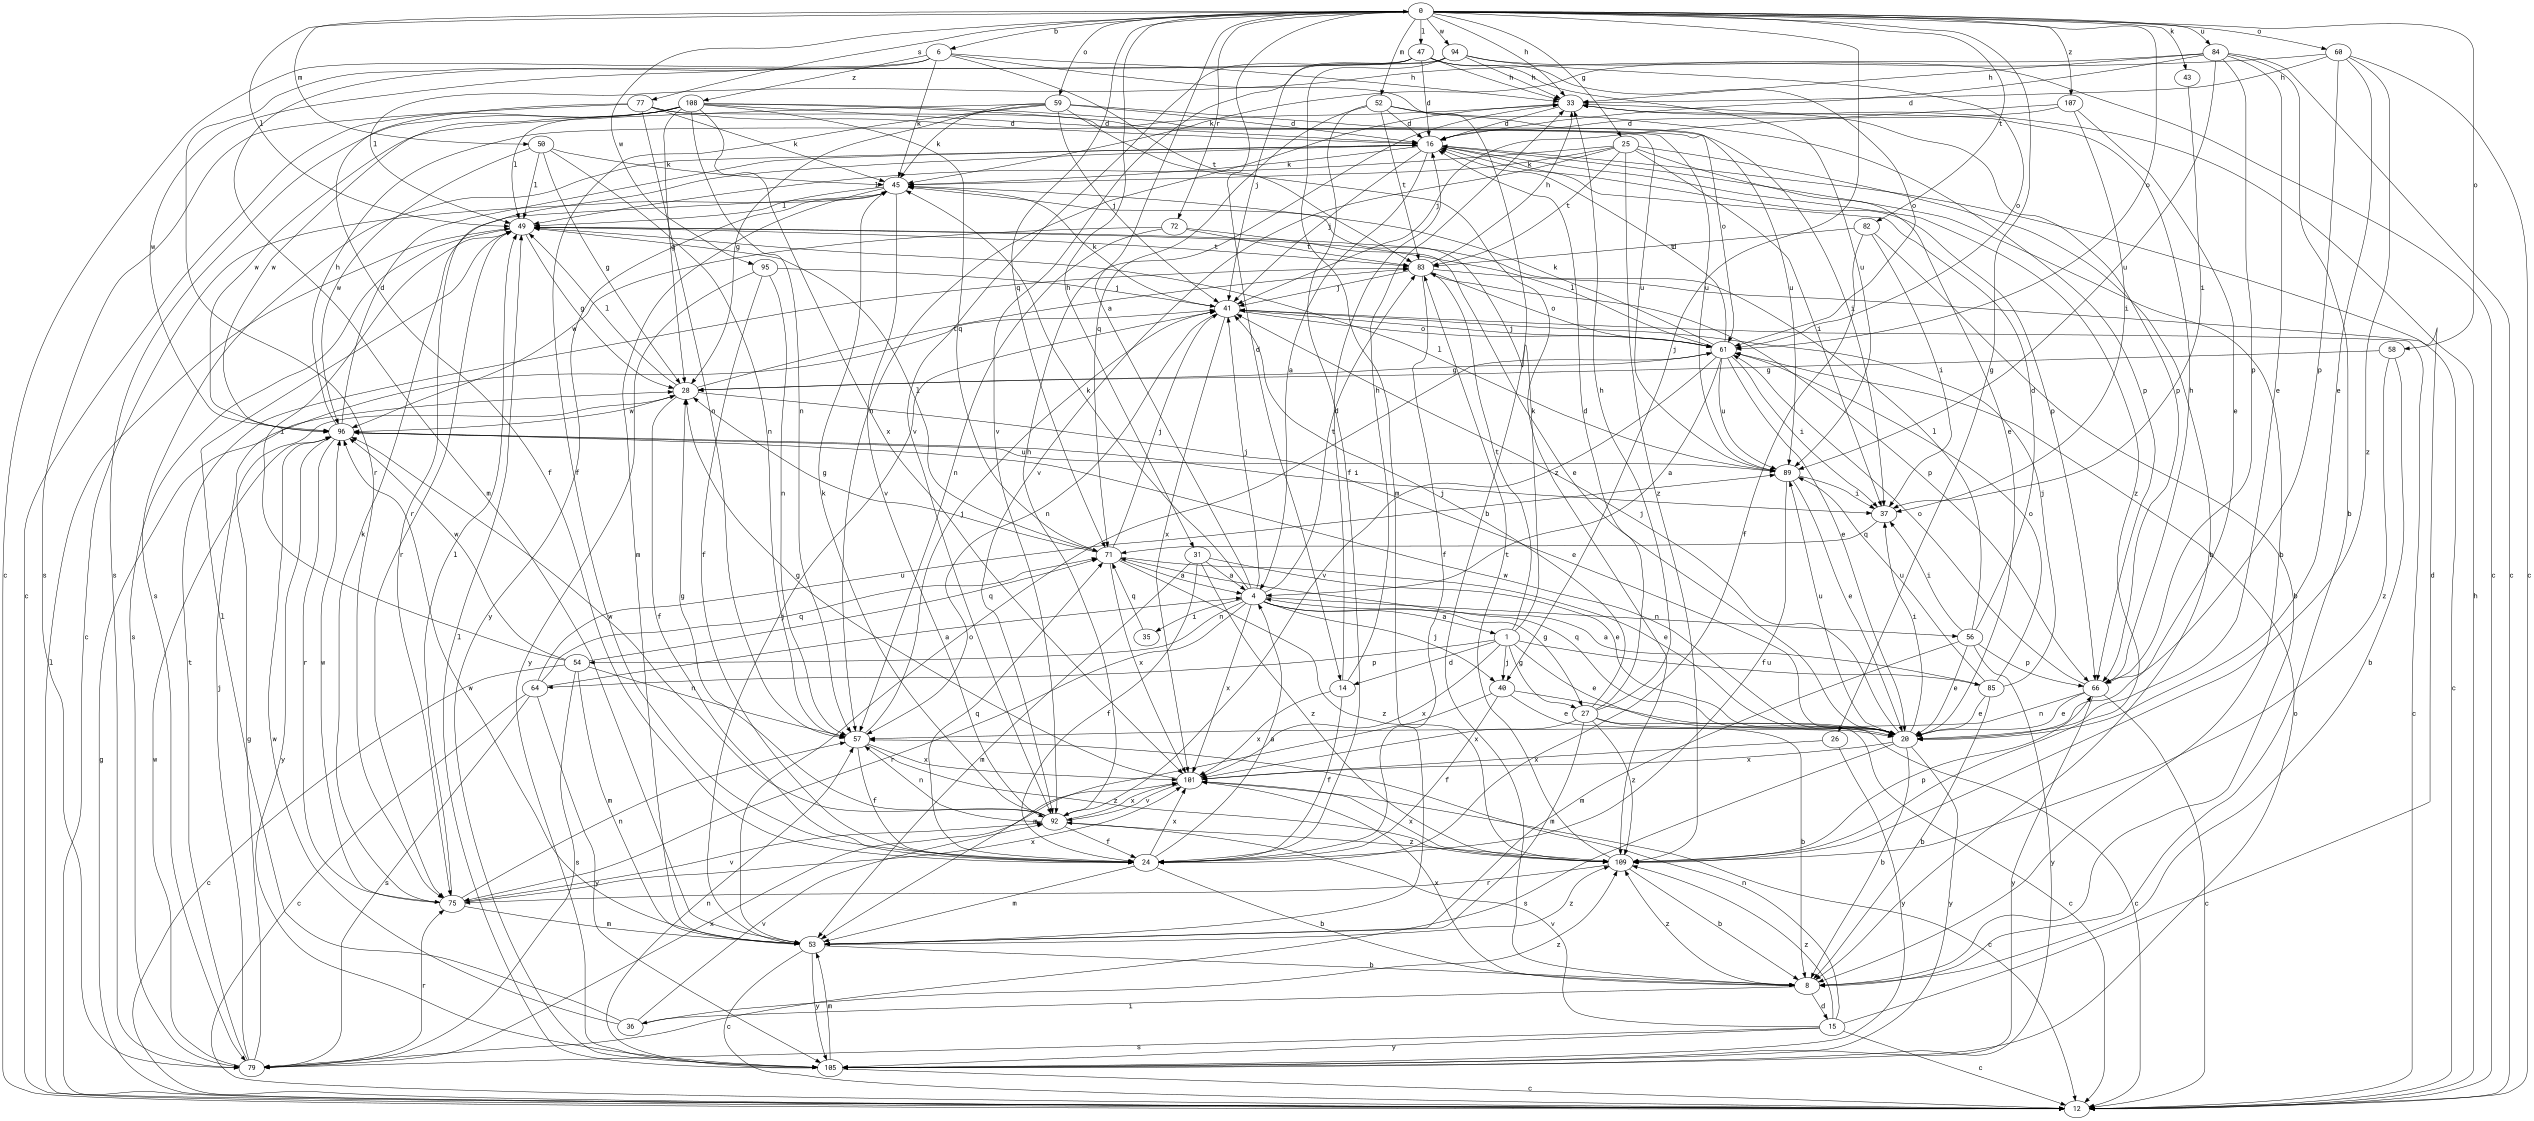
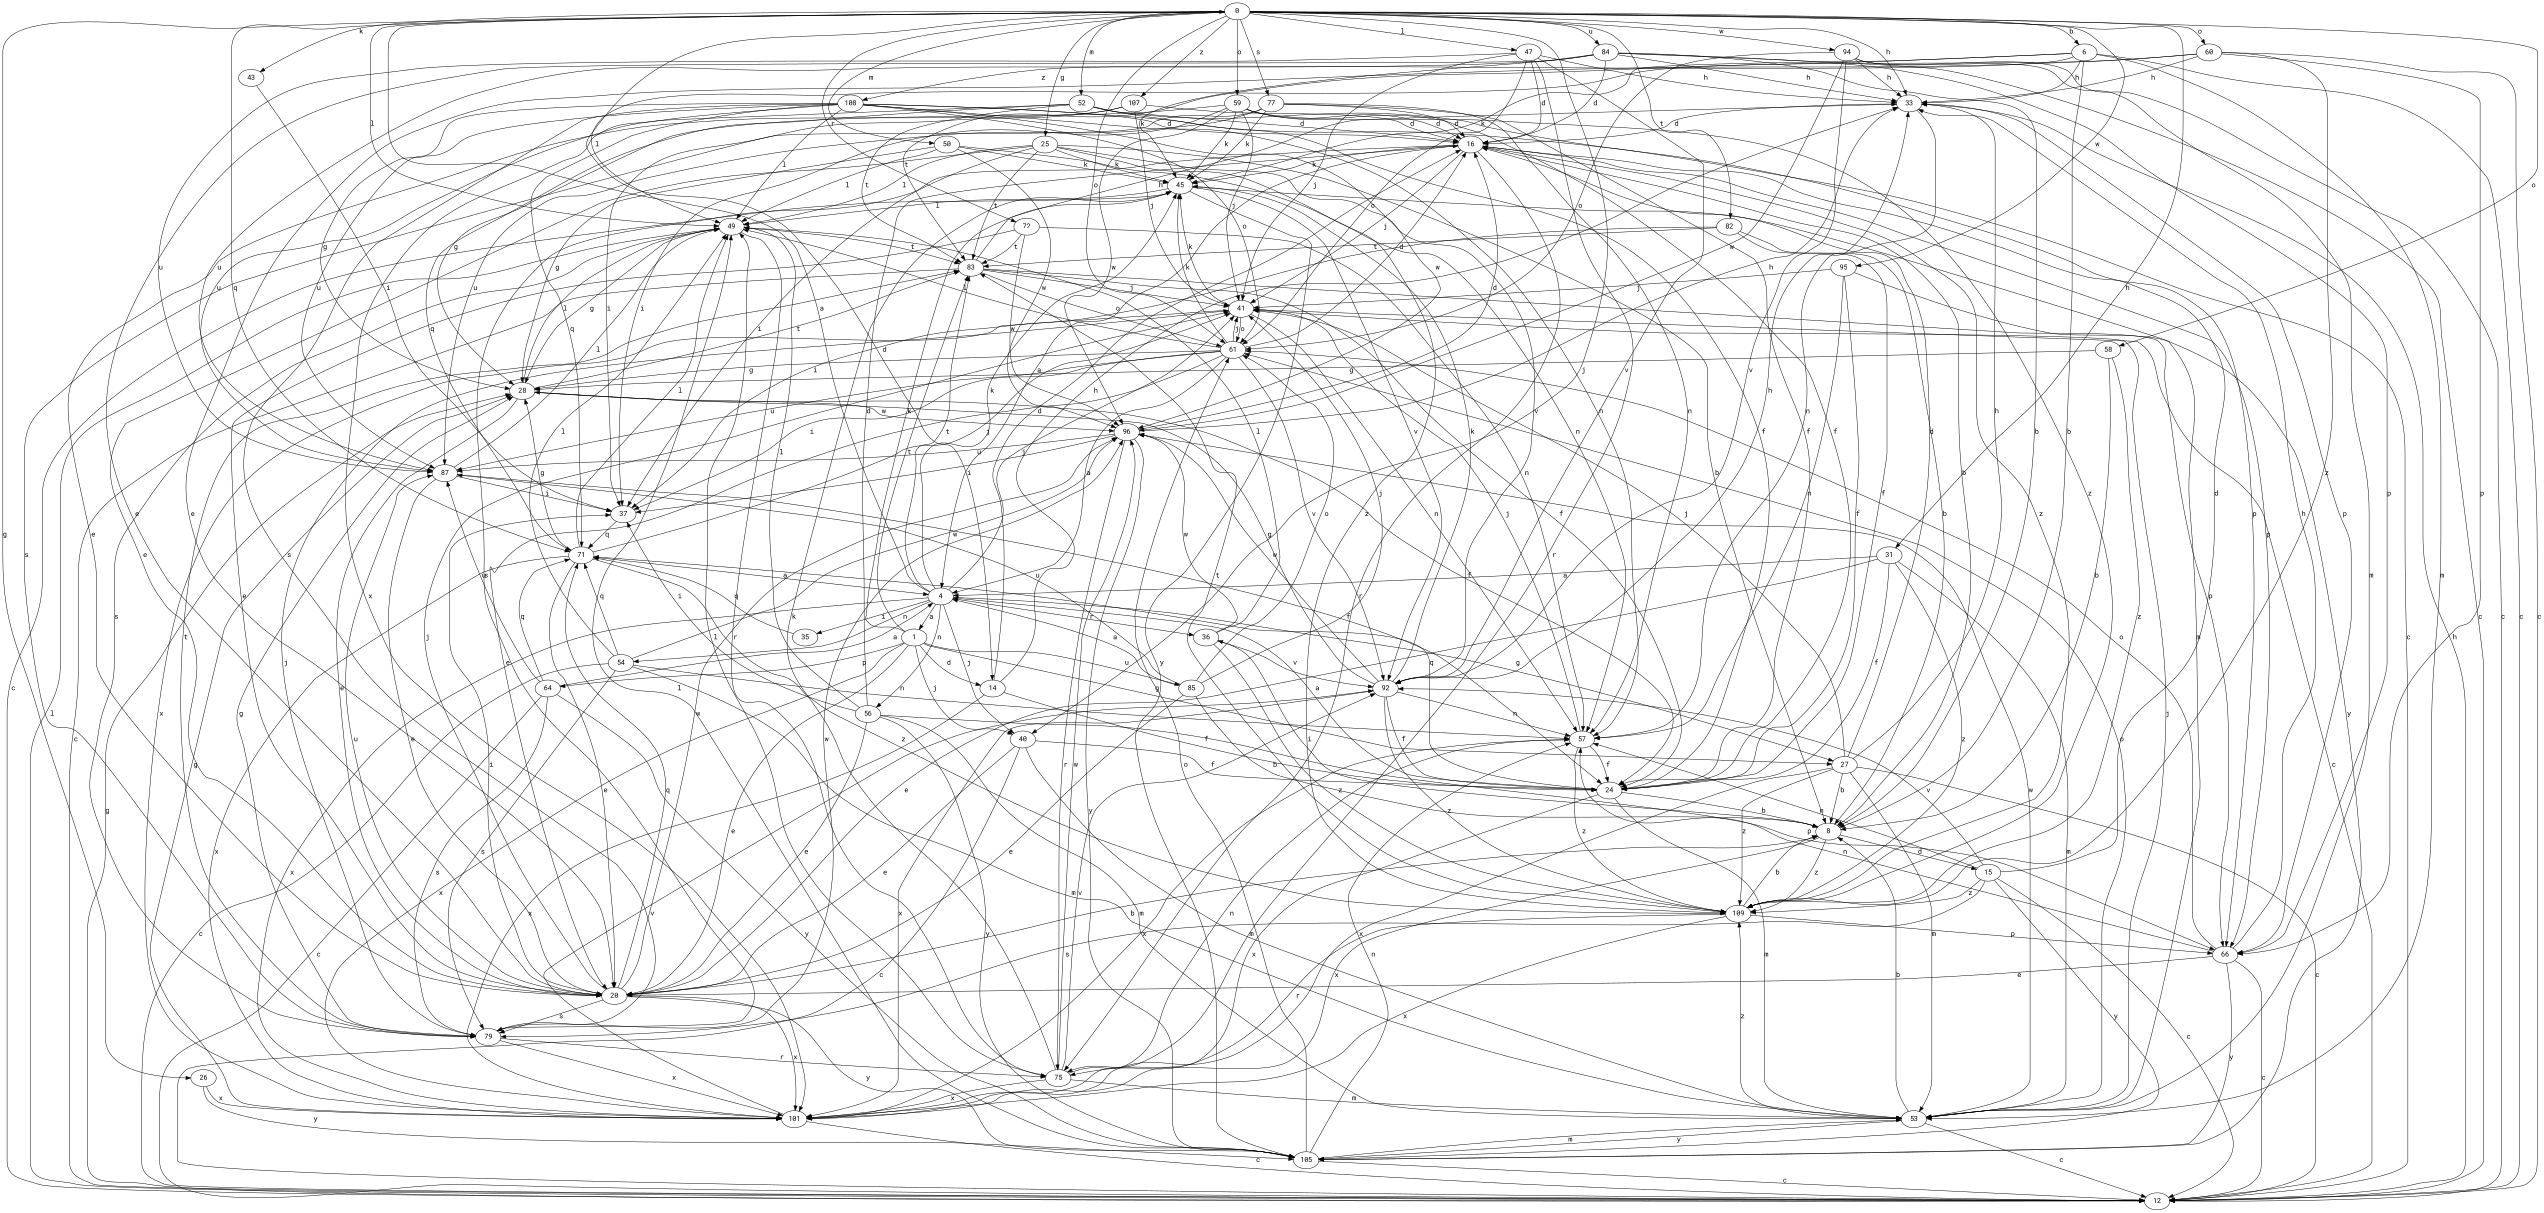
  strict digraph {
    fontname="Roboto Mono"
    node [fontname="Roboto Mono"]
    edge [fontname="Roboto Mono"]
    0
    6
    14
    25
    26
    31
    33
    40
    43
    47
    49
    50
    52
    58
    59
    60
    61
    71
    72
    77
    82
    84
    94
    95
    107
    45
    83
    8
    12
    53
    108
    101
    16
    24
    20
    109
    92
    37
    105
    4
    57
    66
    41
    75
-   87 [label=89]
+   87
    28
    79
    96
    1
    27
    64
    85
    35
    54
    56
    15
    36
    0 -> 6 [label=b]
    0 -> 14 [label=d]
    0 -> 25 [label=g]
    0 -> 26 [label=g]
    0 -> 31 [label=h]
    0 -> 33 [label=h]
    0 -> 40 [label=j]
    0 -> 43 [label=k]
    0 -> 47 [label=l]
    0 -> 49 [label=l]
    0 -> 50 [label=m]
    0 -> 52 [label=m]
    0 -> 58 [label=o]
    0 -> 59 [label=o]
    0 -> 60 [label=o]
    0 -> 61 [label=o]
    0 -> 71 [label=q]
    0 -> 72 [label=r]
    0 -> 77 [label=s]
    0 -> 82 [label=t]
    0 -> 84 [label=u]
    0 -> 94 [label=w]
    0 -> 95 [label=w]
    0 -> 107 [label=z]
    6 -> 33 [label=h]
    6 -> 45 [label=k]
    6 -> 83 [label=t]
    6 -> 8 [label=b]
    6 -> 12 [label=c]
    6 -> 53 [label=m]
    6 -> 108 [label=z]
    14 -> 33 [label=h]
    14 -> 101 [label=x]
    14 -> 16 [label=d]
    14 -> 24 [label=f]
    25 -> 49 [label=l]
    25 -> 45 [label=k]
    25 -> 83 [label=t]
    25 -> 8 [label=b]
    25 -> 20 [label=e]
    25 -> 109 [label=z]
    25 -> 92 [label=v]
    25 -> 37 [label=i]
    26 -> 101 [label=x]
    26 -> 105 [label=y]
    31 -> 53 [label=m]
    31 -> 24 [label=f]
    31 -> 20 [label=e]
    31 -> 109 [label=z]
    31 -> 4 [label=a]
    33 -> 16 [label=d]
    33 -> 57 [label=n]
    33 -> 66 [label=p]
    40 -> 12 [label=c]
    40 -> 53 [label=m]
    40 -> 24 [label=f]
    40 -> 20 [label=e]
    43 -> 37 [label=i]
    47 -> 33 [label=h]
    47 -> 61 [label=o]
    47 -> 16 [label=d]
    47 -> 92 [label=v]
    47 -> 41 [label=j]
    47 -> 75 [label=r]
    47 -> 87 [label=u]
    49 -> 83 [label=t]
    49 -> 75 [label=r]
    49 -> 28 [label=g]
    49 -> 79 [label=s]
    50 -> 49 [label=l]
    50 -> 45 [label=k]
    50 -> 57 [label=n]
    50 -> 28 [label=g]
    50 -> 96 [label=w]
    52 -> 71 [label=q]
    52 -> 83 [label=t]
    52 -> 16 [label=d]
    52 -> 24 [label=f]
    52 -> 66 [label=p]
    52 -> 87 [label=u]
    58 -> 8 [label=b]
    58 -> 109 [label=z]
    58 -> 28 [label=g]
    59 -> 45 [label=k]
    59 -> 16 [label=d]
    59 -> 24 [label=f]
    59 -> 109 [label=z]
    59 -> 37 [label=i]
    59 -> 41 [label=j]
    59 -> 28 [label=g]
    59 -> 96 [label=w]
    60 -> 33 [label=h]
    60 -> 49 [label=l]
    60 -> 12 [label=c]
    60 -> 20 [label=e]
    60 -> 109 [label=z]
    60 -> 66 [label=p]
    61 -> 49 [label=l]
    61 -> 45 [label=k]
    61 -> 16 [label=d]
    61 -> 20 [label=e]
    61 -> 92 [label=v]
    61 -> 37 [label=i]
    61 -> 4 [label=a]
    61 -> 41 [label=j]
    61 -> 87 [label=u]
    61 -> 28 [label=g]
    71 -> 49 [label=l]
    71 -> 101 [label=x]
    71 -> 20 [label=e]
    71 -> 109 [label=z]
    71 -> 4 [label=a]
    71 -> 41 [label=j]
    71 -> 28 [label=g]
    72 -> 83 [label=t]
    72 -> 20 [label=e]
    72 -> 57 [label=n]
    72 -> 96 [label=w]
    77 -> 45 [label=k]
    77 -> 16 [label=d]
    77 -> 24 [label=f]
    77 -> 57 [label=n]
    77 -> 87 [label=u]
    77 -> 79 [label=s]
    82 -> 83 [label=t]
    82 -> 8 [label=b]
    82 -> 24 [label=f]
    82 -> 37 [label=i]
    84 -> 33 [label=h]
    84 -> 45 [label=k]
    84 -> 8 [label=b]
    84 -> 12 [label=c]
    84 -> 16 [label=d]
    84 -> 20 [label=e]
    84 -> 66 [label=p]
    84 -> 87 [label=u]
    94 -> 33 [label=h]
    94 -> 61 [label=o]
    94 -> 12 [label=c]
    94 -> 53 [label=m]
    94 -> 92 [label=v]
    94 -> 96 [label=w]
    95 -> 24 [label=f]
    95 -> 105 [label=y]
    95 -> 57 [label=n]
    95 -> 41 [label=j]
    107 -> 16 [label=d]
    107 -> 20 [label=e]
    107 -> 37 [label=i]
    107 -> 41 [label=j]
    45 -> 49 [label=l]
    45 -> 12 [label=c]
    45 -> 53 [label=m]
    45 -> 92 [label=v]
    45 -> 105 [label=y]
    83 -> 33 [label=h]
    83 -> 61 [label=o]
    83 -> 12 [label=c]
    83 -> 24 [label=f]
    83 -> 66 [label=p]
    83 -> 41 [label=j]
    8 -> 101 [label=x]
    8 -> 109 [label=z]
    8 -> 15 [label=d]
    8 -> 36 [label=i]
    12 -> 33 [label=h]
    12 -> 49 [label=l]
    12 -> 28 [label=g]
    53 -> 61 [label=o]
    53 -> 8 [label=b]
    53 -> 12 [label=c]
    53 -> 109 [label=z]
    53 -> 105 [label=y]
    53 -> 41 [label=j]
    53 -> 96 [label=w]
    108 -> 49 [label=l]
    108 -> 61 [label=o]
    108 -> 71 [label=q]
    108 -> 12 [label=c]
    108 -> 101 [label=x]
    108 -> 16 [label=d]
    108 -> 57 [label=n]
    108 -> 87 [label=u]
    108 -> 28 [label=g]
    108 -> 79 [label=s]
    108 -> 96 [label=w]
    101 -> 12 [label=c]
    101 -> 92 [label=v]
    101 -> 28 [label=g]
    16 -> 45 [label=k]
    16 -> 8 [label=b]
    16 -> 109 [label=z]
    16 -> 4 [label=a]
    16 -> 66 [label=p]
    16 -> 41 [label=j]
    16 -> 75 [label=r]
    16 -> 79 [label=s]
    24 -> 71 [label=q]
    24 -> 8 [label=b]
    24 -> 53 [label=m]
    24 -> 101 [label=x]
    24 -> 4 [label=a]
    20 -> 71 [label=q]
    20 -> 8 [label=b]
    20 -> 101 [label=x]
    20 -> 37 [label=i]
    20 -> 105 [label=y]
    20 -> 41 [label=j]
    20 -> 87 [label=u]
    20 -> 79 [label=s]
    20 -> 96 [label=w]
    109 -> 83 [label=t]
    109 -> 8 [label=b]
    109 -> 101 [label=x]
    109 -> 66 [label=p]
    109 -> 75 [label=r]
    92 -> 33 [label=h]
    92 -> 45 [label=k]
    92 -> 101 [label=x]
    92 -> 24 [label=f]
    92 -> 109 [label=z]
    92 -> 57 [label=n]
    92 -> 28 [label=g]
    92 -> 96 [label=w]
    37 -> 71 [label=q]
    105 -> 49 [label=l]
    105 -> 61 [label=o]
    105 -> 12 [label=c]
    105 -> 53 [label=m]
    105 -> 57 [label=n]
    4 -> 0 [label=a]
    4 -> 40 [label=j]
    4 -> 45 [label=k]
    4 -> 83 [label=t]
    4 -> 101 [label=x]
    4 -> 41 [label=j]
-   4 -> 75 [label=r]
+   4 -> 36 [label=r]
    4 -> 1 [label=a]
    4 -> 27 [label=g]
    4 -> 35 [label=i]
    4 -> 54 [label=n]
    4 -> 56 [label=n]
    57 -> 101 [label=x]
    57 -> 24 [label=f]
    57 -> 109 [label=z]
    57 -> 41 [label=j]
    66 -> 33 [label=h]
    66 -> 61 [label=o]
    66 -> 12 [label=c]
    66 -> 20 [label=e]
    66 -> 105 [label=y]
    66 -> 57 [label=n]
    41 -> 61 [label=o]
    41 -> 45 [label=k]
    41 -> 12 [label=c]
    41 -> 101 [label=x]
    41 -> 57 [label=n]
    75 -> 49 [label=l]
    75 -> 45 [label=k]
    75 -> 53 [label=m]
    75 -> 101 [label=x]
    75 -> 92 [label=v]
    75 -> 57 [label=n]
    75 -> 96 [label=w]
    87 -> 49 [label=l]
    87 -> 24 [label=f]
    87 -> 20 [label=e]
    87 -> 37 [label=i]
    28 -> 49 [label=l]
    28 -> 83 [label=t]
    28 -> 24 [label=f]
    28 -> 20 [label=e]
    28 -> 96 [label=w]
    79 -> 83 [label=t]
    79 -> 101 [label=x]
    79 -> 41 [label=j]
    79 -> 75 [label=r]
    79 -> 28 [label=g]
    79 -> 96 [label=w]
    96 -> 33 [label=h]
    96 -> 16 [label=d]
    96 -> 37 [label=i]
    96 -> 105 [label=y]
    96 -> 75 [label=r]
    96 -> 87 [label=u]
    1 -> 14 [label=d]
    1 -> 40 [label=j]
    1 -> 45 [label=k]
    1 -> 83 [label=t]
    1 -> 101 [label=x]
    1 -> 20 [label=e]
    1 -> 27 [label=g]
    1 -> 64 [label=p]
    1 -> 85 [label=u]
    27 -> 33 [label=h]
    27 -> 8 [label=b]
    27 -> 12 [label=c]
    27 -> 53 [label=m]
    27 -> 101 [label=x]
    27 -> 16 [label=d]
    27 -> 109 [label=z]
    27 -> 41 [label=j]
    64 -> 71 [label=q]
    64 -> 12 [label=c]
    64 -> 105 [label=y]
    64 -> 4 [label=a]
    64 -> 87 [label=u]
    64 -> 79 [label=s]
    85 -> 61 [label=o]
    85 -> 8 [label=b]
    85 -> 20 [label=e]
    85 -> 4 [label=a]
    85 -> 41 [label=j]
    85 -> 87 [label=u]
    35 -> 71 [label=q]
    54 -> 49 [label=l]
    54 -> 71 [label=q]
    54 -> 12 [label=c]
    54 -> 53 [label=m]
    54 -> 57 [label=n]
    54 -> 79 [label=s]
    54 -> 96 [label=w]
    56 -> 49 [label=l]
    56 -> 53 [label=m]
    56 -> 16 [label=d]
    56 -> 20 [label=e]
    56 -> 37 [label=i]
    56 -> 105 [label=y]
    56 -> 66 [label=p]
    15 -> 12 [label=c]
    15 -> 16 [label=d]
    15 -> 109 [label=z]
    15 -> 92 [label=v]
    15 -> 105 [label=y]
    15 -> 57 [label=n]
    15 -> 79 [label=s]
    36 -> 49 [label=l]
    36 -> 109 [label=z]
    36 -> 92 [label=v]
    36 -> 96 [label=w]
  }
